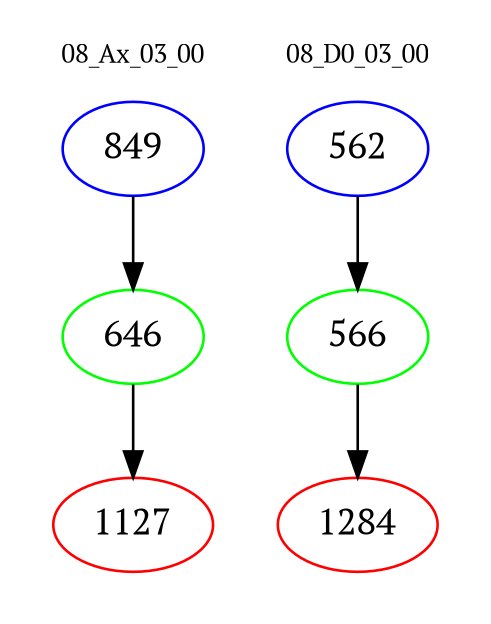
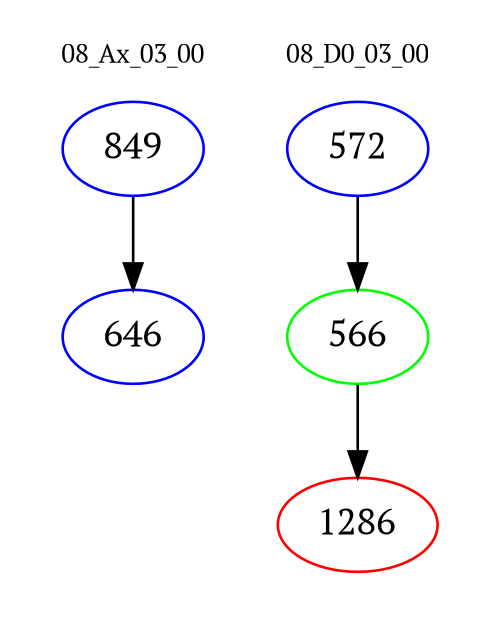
  digraph {
    fontname="PT Serif"
    node [color=blue fontname="PT Serif"]
    edge [color=black fontname="PT Serif"]
    n1 [label=849]
-   n2 [color=green label=646]
-   n3 [color=red label=1127]
-   n4 [label=562]
+   n2 [label=646]
+   n4 [label=572]
    n5 [color=green label=566]
-   n6 [color=red label=1284]
+   n6 [color=red label=1286]
    subgraph cluster_1 {
      color=white
      fontsize=10
      label="08_Ax_03_00"
      n1
      n2
-     n3
    }
    subgraph cluster_2 {
      color=white
      fontsize=10
      label="08_D0_03_00"
      n4
      n5
      n6
    }
    n1 -> n2
-   n2 -> n3
    n4 -> n5
    n5 -> n6
  }
